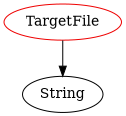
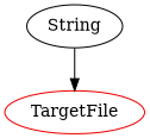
  digraph {
    n1 [color=red2 label=TargetFile shape=oval]
    String
-   n1 -> String
+   String -> n1
  }
